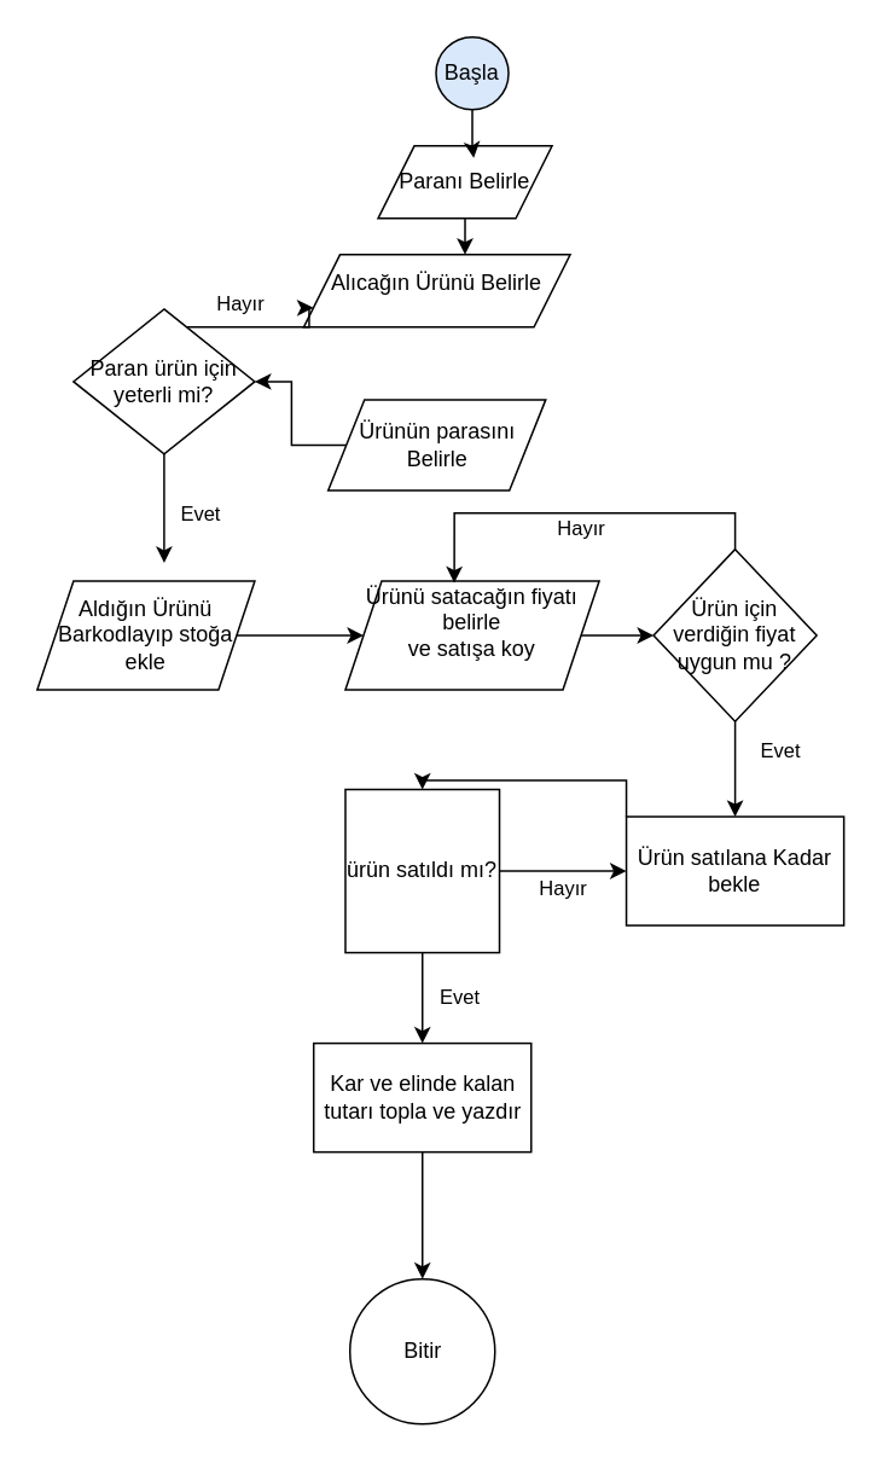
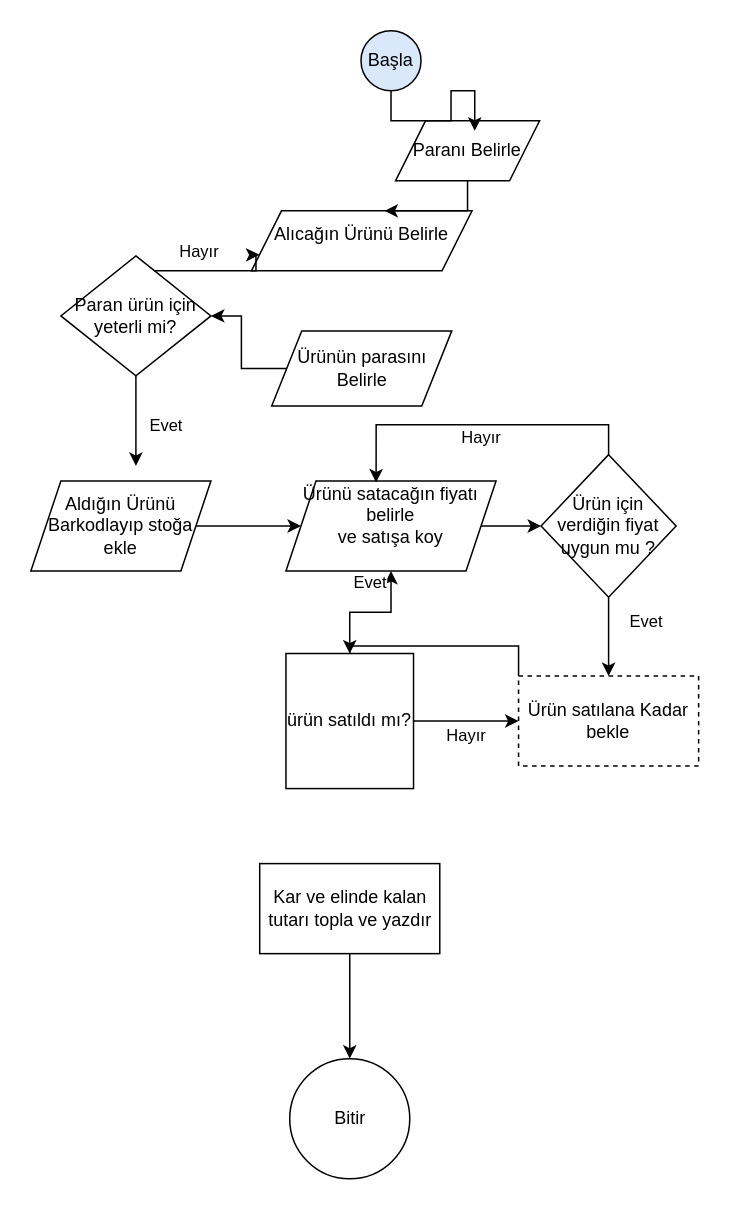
  <mxCell id="0" />
  <mxCell id="1" parent="0" />
  <mxCell id="2" value="Başla" style="ellipse;whiteSpace=wrap;html=1;aspect=fixed;fillColor=#dae8fc;" vertex="1" parent="1"><mxGeometry x="240" width="40" height="40" as="geometry" y="20" /></mxCell>
- <mxCell id="3" value="Paranı Belirle" style="shape=parallelogram;perimeter=parallelogramPerimeter;whiteSpace=wrap;html=1;fixedSize=1;" vertex="1" parent="1"><mxGeometry x="208" y="80" width="96" height="40" as="geometry" /></mxCell>
+ <mxCell id="3" value="Paranı Belirle" style="shape=parallelogram;perimeter=parallelogramPerimeter;whiteSpace=wrap;html=1;fixedSize=1;" vertex="1" parent="1"><mxGeometry x="263" y="80" width="96" height="40" as="geometry" /></mxCell>
  <mxCell id="4" style="edgeStyle=orthogonalEdgeStyle;rounded=0;orthogonalLoop=1;jettySize=auto;html=1;entryX=0.55;entryY=0.167;entryDx=0;entryDy=0;entryPerimeter=0;" edge="1" parent="1" source="2" target="3"><mxGeometry relative="1" as="geometry" /></mxCell>
  <mxCell id="5" value="&lt;div style=&quot;&quot;&gt;&lt;span style=&quot;background-color: initial;&quot;&gt;Alıcağın Ürünü Belirle&lt;/span&gt;&lt;/div&gt;&lt;div style=&quot;font-size: 18px; line-height: 40%;&quot;&gt;&lt;br&gt;&lt;/div&gt;" style="shape=parallelogram;perimeter=parallelogramPerimeter;whiteSpace=wrap;html=1;fixedSize=1;align=center;" vertex="1" parent="1"><mxGeometry x="167" y="140" width="147" height="40" as="geometry" /></mxCell>
  <mxCell id="6" style="edgeStyle=orthogonalEdgeStyle;rounded=0;orthogonalLoop=1;jettySize=auto;html=1;entryX=0.603;entryY=-0.01;entryDx=0;entryDy=0;entryPerimeter=0;" edge="1" parent="1" source="3" target="5"><mxGeometry relative="1" as="geometry" /></mxCell>
  <mxCell id="7" style="edgeStyle=orthogonalEdgeStyle;rounded=0;orthogonalLoop=1;jettySize=auto;html=1;" edge="1" parent="1" source="8" target="12"><mxGeometry relative="1" as="geometry" /></mxCell>
  <mxCell id="8" value="Ürünün parasını Belirle" style="shape=parallelogram;perimeter=parallelogramPerimeter;whiteSpace=wrap;html=1;fixedSize=1;" vertex="1" parent="1"><mxGeometry x="180.5" y="220" width="120" height="50" as="geometry" /></mxCell>
  <mxCell id="9" style="edgeStyle=orthogonalEdgeStyle;rounded=0;orthogonalLoop=1;jettySize=auto;html=1;exitX=0.5;exitY=1;exitDx=0;exitDy=0;" edge="1" parent="1" source="8" target="8"><mxGeometry relative="1" as="geometry" /></mxCell>
  <mxCell id="10" value="Hayır" style="edgeStyle=orthogonalEdgeStyle;rounded=0;orthogonalLoop=1;jettySize=auto;html=1;entryX=0;entryY=0.75;entryDx=0;entryDy=0;" edge="1" parent="1" source="12" target="5"><mxGeometry x="-0.276" y="13" relative="1" as="geometry"><mxPoint x="180" y="173" as="targetPoint" /><Array as="points"><mxPoint x="170" y="180" /><mxPoint x="170" y="169" /></Array><mxPoint as="offset" /></mxGeometry></mxCell>
  <mxCell id="11" value="Evet&lt;div&gt;&lt;br&gt;&lt;/div&gt;" style="edgeStyle=orthogonalEdgeStyle;rounded=0;orthogonalLoop=1;jettySize=auto;html=1;" edge="1" parent="1" source="12"><mxGeometry x="0.328" y="20" relative="1" as="geometry"><mxPoint x="90" y="310" as="targetPoint" /><mxPoint as="offset" /></mxGeometry></mxCell>
  <mxCell id="12" value="Paran ürün için yeterli mi?" style="rhombus;whiteSpace=wrap;html=1;" vertex="1" parent="1"><mxGeometry x="40" y="170" width="100" height="80" as="geometry" /></mxCell>
  <mxCell id="13" style="edgeStyle=orthogonalEdgeStyle;rounded=0;orthogonalLoop=1;jettySize=auto;html=1;entryX=0;entryY=0.5;entryDx=0;entryDy=0;" edge="1" parent="1" source="14" target="16"><mxGeometry relative="1" as="geometry" /></mxCell>
  <mxCell id="14" value="Aldığın Ürünü Barkodlayıp stoğa ekle" style="shape=parallelogram;perimeter=parallelogramPerimeter;whiteSpace=wrap;html=1;fixedSize=1;" vertex="1" parent="1"><mxGeometry x="20" y="320" width="120" height="60" as="geometry" /></mxCell>
  <mxCell id="15" value="" style="edgeStyle=orthogonalEdgeStyle;rounded=0;orthogonalLoop=1;jettySize=auto;html=1;" edge="1" parent="1" source="16" target="18"><mxGeometry relative="1" as="geometry" /></mxCell>
  <mxCell id="16" value="Ürünü satacağın fiyatı belirle&lt;div&gt;ve satışa koy&lt;/div&gt;&lt;div&gt;&lt;br&gt;&lt;/div&gt;" style="shape=parallelogram;perimeter=parallelogramPerimeter;whiteSpace=wrap;html=1;fixedSize=1;" vertex="1" parent="1"><mxGeometry x="190" y="320" width="140" height="60" as="geometry" /></mxCell>
  <mxCell id="17" value="Evet&lt;div&gt;&lt;br&gt;&lt;/div&gt;" style="edgeStyle=orthogonalEdgeStyle;rounded=0;orthogonalLoop=1;jettySize=auto;html=1;" edge="1" parent="1" source="18" target="21"><mxGeometry x="-0.143" y="25" relative="1" as="geometry"><mxPoint y="1" as="offset" /></mxGeometry></mxCell>
  <mxCell id="18" value="Ürün için verdiğin fiyat uygun mu ?" style="rhombus;whiteSpace=wrap;html=1;" vertex="1" parent="1"><mxGeometry x="360" y="302.5" width="90" height="95" as="geometry" /></mxCell>
  <mxCell id="19" value="Hayır" style="edgeStyle=orthogonalEdgeStyle;rounded=0;orthogonalLoop=1;jettySize=auto;html=1;exitX=0.5;exitY=0;exitDx=0;exitDy=0;entryX=0.429;entryY=0.017;entryDx=0;entryDy=0;entryPerimeter=0;" edge="1" parent="1" source="18" target="16"><mxGeometry x="-0.016" y="8" relative="1" as="geometry"><mxPoint as="offset" /></mxGeometry></mxCell>
  <mxCell id="20" style="edgeStyle=orthogonalEdgeStyle;rounded=0;orthogonalLoop=1;jettySize=auto;html=1;exitX=0;exitY=0;exitDx=0;exitDy=0;entryX=0.5;entryY=0;entryDx=0;entryDy=0;" edge="1" parent="1" source="21" target="24"><mxGeometry relative="1" as="geometry" /></mxCell>
- <mxCell id="21" value="Ürün satılana Kadar bekle" style="whiteSpace=wrap;html=1;" vertex="1" parent="1"><mxGeometry x="345" y="450" width="120" height="60" as="geometry" /></mxCell>
- <mxCell id="22" value="Evet" style="edgeStyle=orthogonalEdgeStyle;rounded=0;orthogonalLoop=1;jettySize=auto;html=1;" edge="1" parent="1" source="24" target="26"><mxGeometry y="20" relative="1" as="geometry"><mxPoint as="offset" /></mxGeometry></mxCell>
+ <mxCell id="21" value="Ürün satılana Kadar bekle" style="whiteSpace=wrap;html=1;dashed=1;" vertex="1" parent="1"><mxGeometry x="345" y="450" width="120" height="60" as="geometry" /></mxCell>
+ <mxCell id="22" value="Evet" style="edgeStyle=orthogonalEdgeStyle;rounded=0;orthogonalLoop=1;jettySize=auto;html=1;" edge="1" parent="1" source="24" target="16"><mxGeometry y="20" relative="1" as="geometry"><mxPoint as="offset" /></mxGeometry></mxCell>
  <mxCell id="23" value="Hayır" style="edgeStyle=orthogonalEdgeStyle;rounded=0;orthogonalLoop=1;jettySize=auto;html=1;exitX=1;exitY=0.5;exitDx=0;exitDy=0;entryX=0;entryY=0.5;entryDx=0;entryDy=0;" edge="1" parent="1" source="24" target="21"><mxGeometry y="-10" relative="1" as="geometry"><mxPoint as="offset" /></mxGeometry></mxCell>
  <mxCell id="24" value="ürün satıldı mı?" style="whiteSpace=wrap;html=1;rounded=0;" vertex="1" parent="1"><mxGeometry x="190" y="435" width="85" height="90" as="geometry" /></mxCell>
  <mxCell id="25" value="" style="edgeStyle=orthogonalEdgeStyle;rounded=0;orthogonalLoop=1;jettySize=auto;html=1;" edge="1" parent="1" source="26" target="27"><mxGeometry relative="1" as="geometry" /></mxCell>
  <mxCell id="26" value="Kar ve elinde kalan tutarı topla ve yazdır" style="whiteSpace=wrap;html=1;" vertex="1" parent="1"><mxGeometry x="172.5" y="575" width="120" height="60" as="geometry" /></mxCell>
  <mxCell id="27" value="Bitir" style="ellipse;whiteSpace=wrap;html=1;" vertex="1" parent="1"><mxGeometry x="192.5" y="705" width="80" height="80" as="geometry" /></mxCell>
